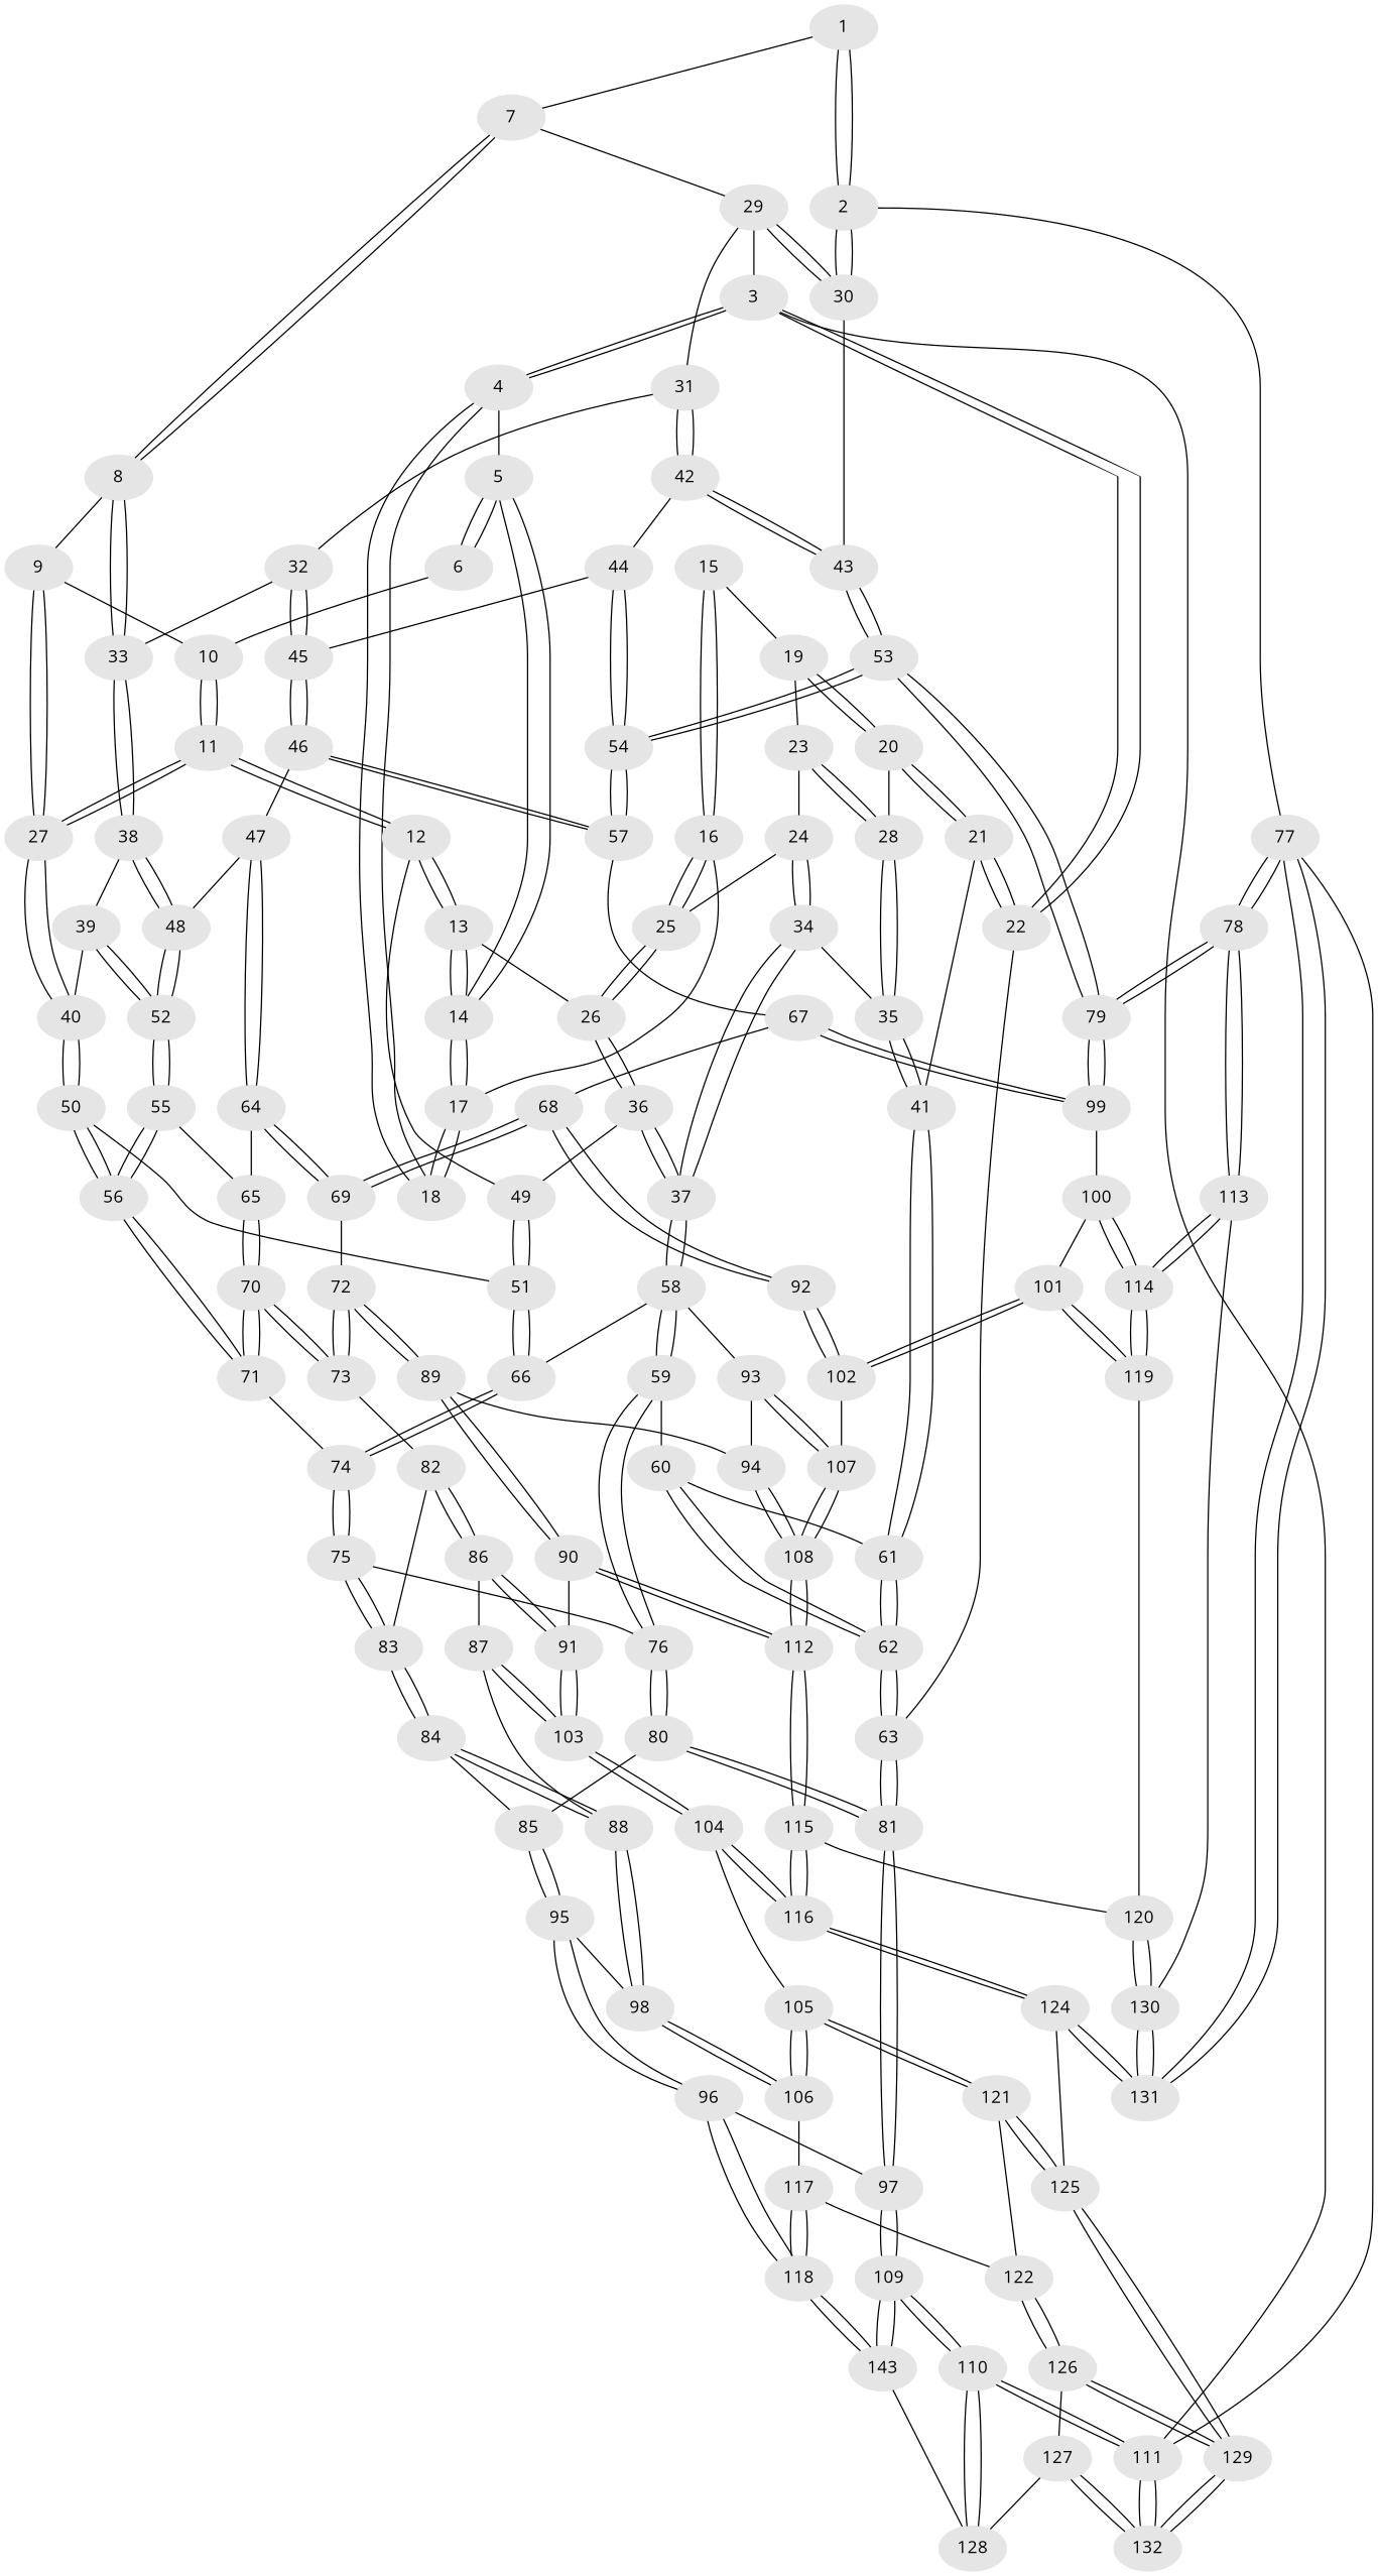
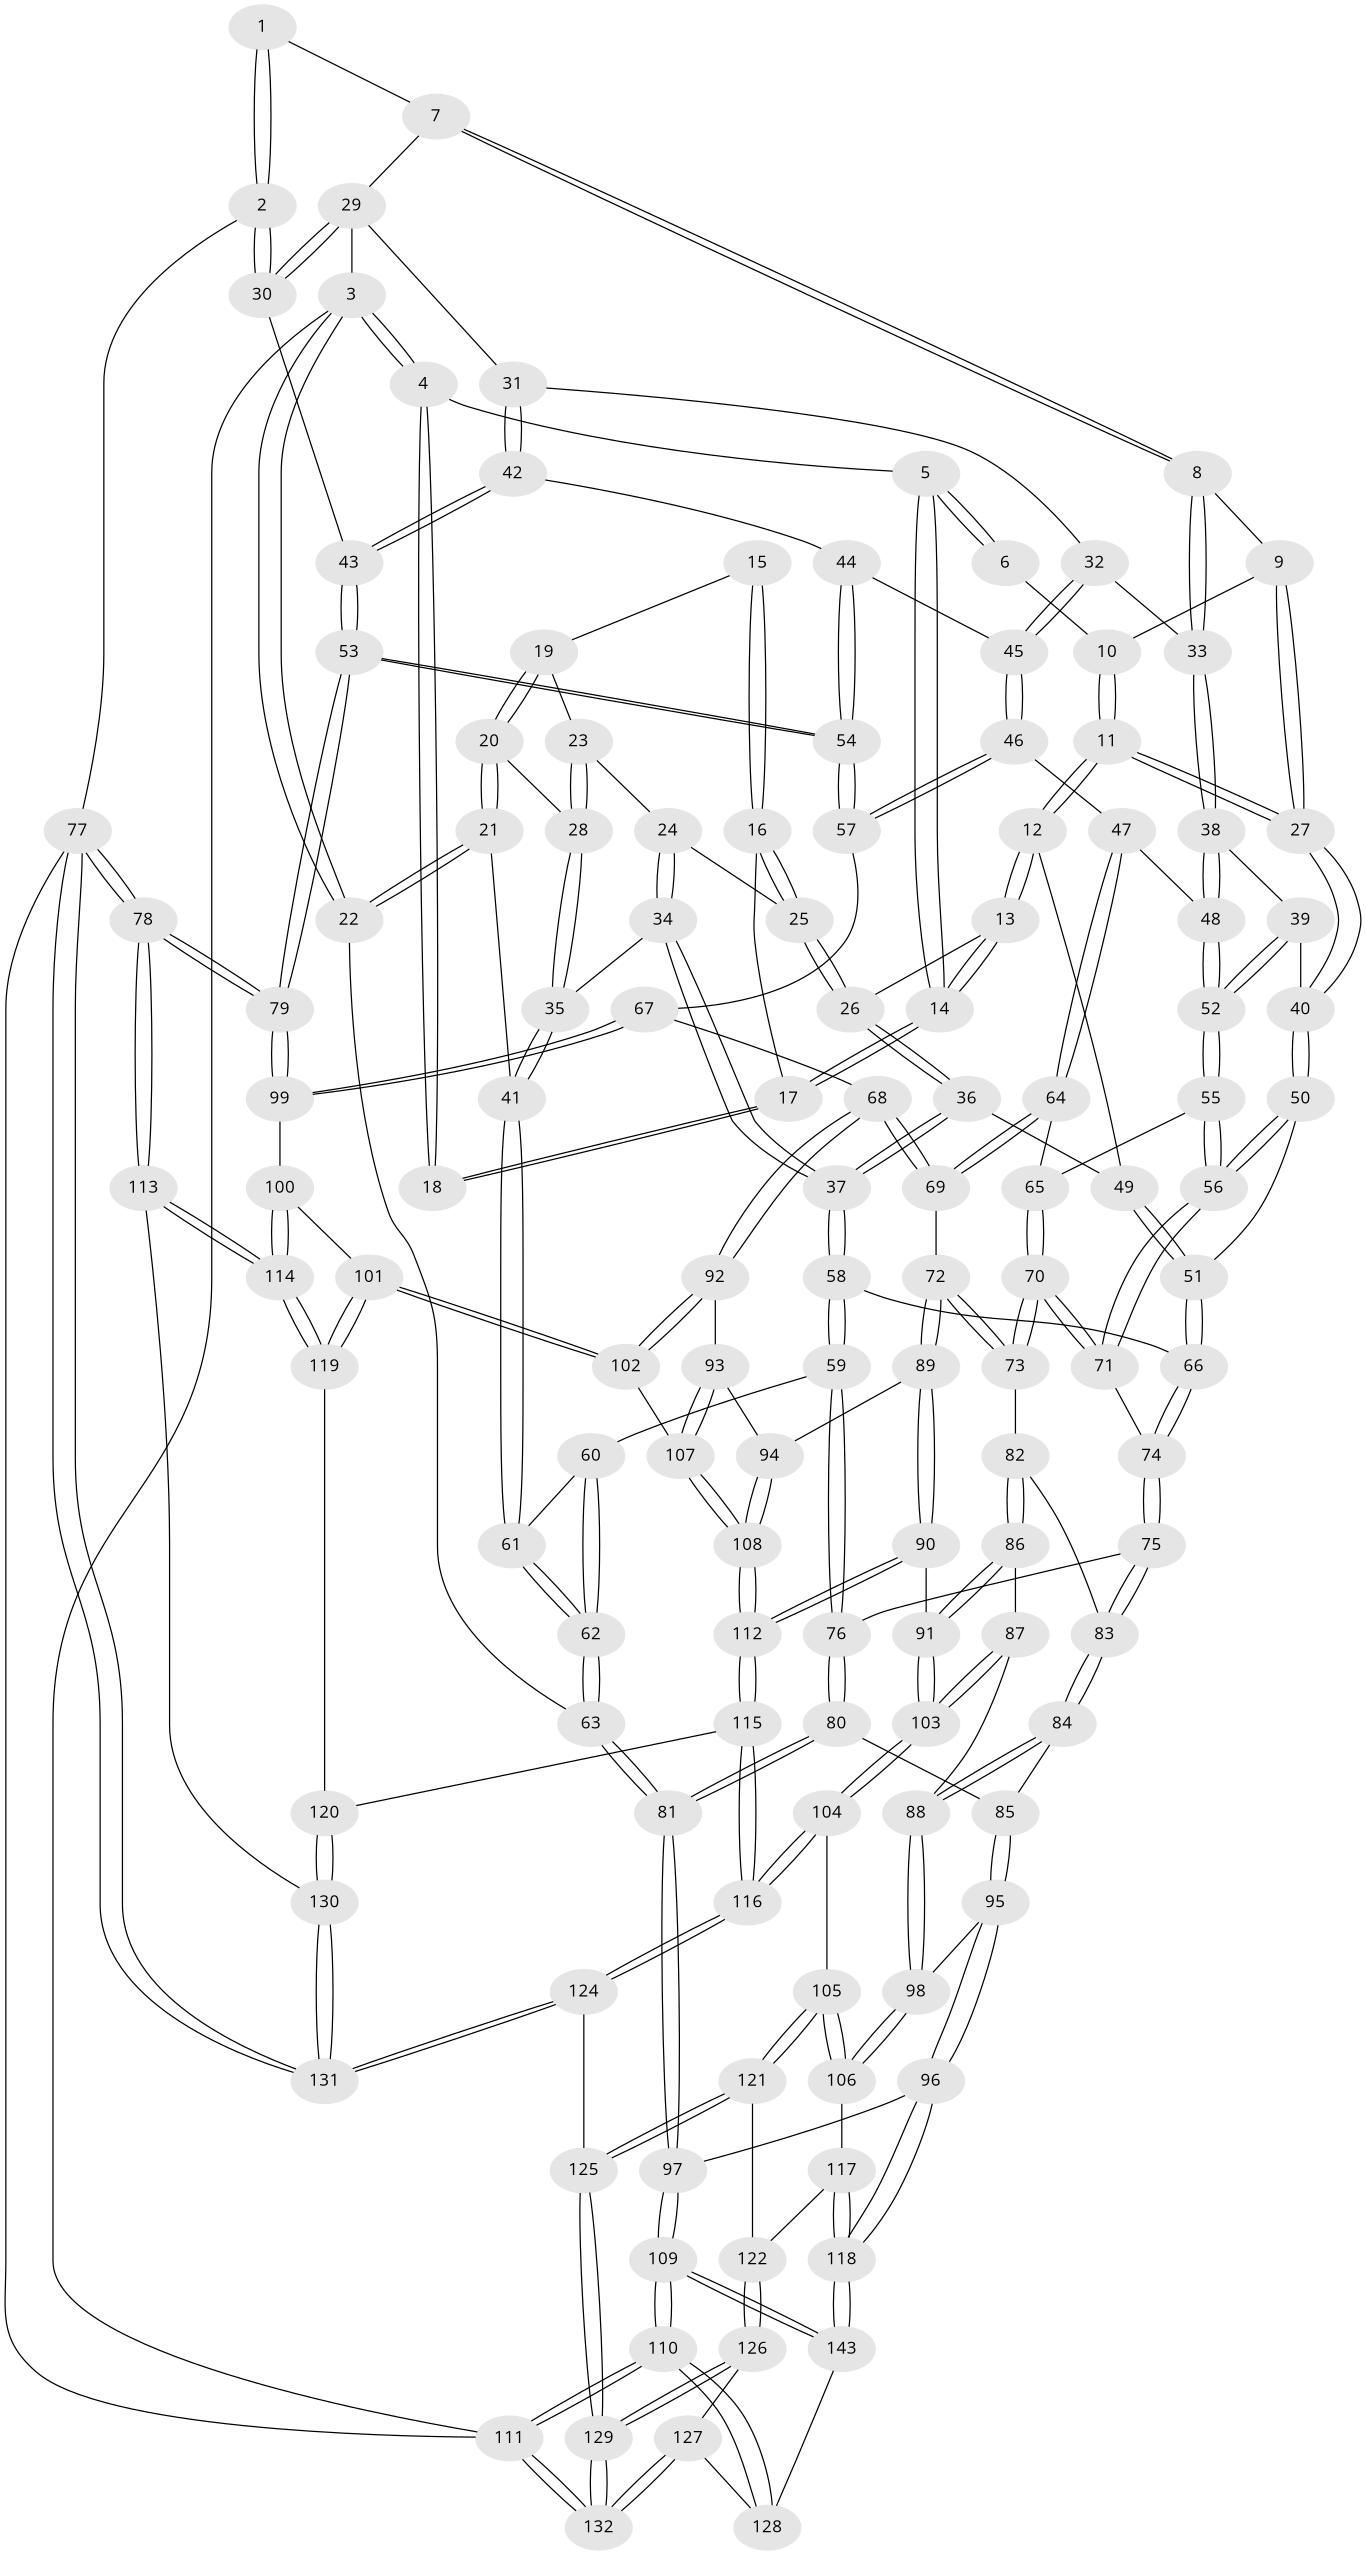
  graph {
    fontname="Open Sans"
    node [color=gray90 fontname="Open Sans" style=filled]
    edge [fontname="Open Sans"]
    1
    2
    7
    30
    77
    8
    29
    3
    4
    22
    111
    43
    78
    131
    5
    18
    63
    132
    6
    14
    10
    17
    11
    9
    33
    31
    27
    38
    40
    12
    13
    49
    26
    51
    36
    15
    16
    19
    25
    20
    23
    21
    28
    24
    41
    35
    61
    81
    34
    37
    50
    32
    42
    53
    45
    44
    46
    39
    48
    58
    66
    59
    52
    55
    56
    62
    54
    79
    57
    47
    64
    67
    65
    69
    71
    74
    99
    70
    68
    60
    76
    80
    97
    72
    73
    75
    92
    100
    93
    102
    89
    82
    90
    94
    83
    86
    84
    85
    113
    114
    130
    95
    109
    87
    91
    88
    98
    96
    103
    104
    106
    112
    108
    115
    107
    118
    n117 [label=143]
    110
    117
    101
    119
    120
    105
    116
    121
    124
    122
    125
    128
    126
    129
    127
    1 -- 2
    1 -- 2
    1 -- 7
    2 -- 30
    2 -- 30
    2 -- 77
    7 -- 8
    7 -- 8
    7 -- 29
    30 -- 43
    77 -- 111
    77 -- 78
    77 -- 78
    77 -- 131
    77 -- 131
    8 -- 9
    8 -- 33
    8 -- 33
    29 -- 30
    29 -- 30
    29 -- 3
    29 -- 31
    3 -- 4
    3 -- 4
    3 -- 22
    3 -- 22
    3 -- 111
    4 -- 5
    4 -- 18
    4 -- 18
    22 -- 63
    111 -- 132
    111 -- 132
    43 -- 53
    43 -- 53
    78 -- 79
    78 -- 79
    78 -- 113
    78 -- 113
    5 -- 6
    5 -- 6
    5 -- 14
    5 -- 14
    63 -- 81
    63 -- 81
    6 -- 10
    14 -- 17
    14 -- 17
    10 -- 11
    10 -- 11
    17 -- 18
    17 -- 18
    11 -- 27
    11 -- 27
    11 -- 12
    11 -- 12
    9 -- 10
    9 -- 27
    9 -- 27
    33 -- 38
    33 -- 38
    31 -- 32
    31 -- 42
    31 -- 42
    27 -- 40
    27 -- 40
    38 -- 39
    38 -- 48
    38 -- 48
    40 -- 50
    40 -- 50
    12 -- 13
    12 -- 13
    12 -- 49
    13 -- 14
    13 -- 14
    13 -- 26
    49 -- 51
    49 -- 51
    26 -- 36
    26 -- 36
    51 -- 66
    51 -- 66
    36 -- 49
    36 -- 37
    36 -- 37
    15 -- 16
    15 -- 16
    15 -- 19
    16 -- 17
    16 -- 25
    16 -- 25
    19 -- 20
    19 -- 20
    19 -- 23
    25 -- 26
    25 -- 26
    20 -- 21
    20 -- 21
    20 -- 28
    23 -- 28
    23 -- 28
    23 -- 24
    21 -- 22
    21 -- 22
    21 -- 41
    28 -- 35
    28 -- 35
    24 -- 25
    24 -- 34
    24 -- 34
    41 -- 61
    41 -- 61
    35 -- 41
    35 -- 41
    61 -- 62
    61 -- 62
    81 -- 97
    81 -- 97
    34 -- 35
    34 -- 37
    34 -- 37
    37 -- 58
    37 -- 58
    50 -- 51
    50 -- 56
    50 -- 56
    32 -- 33
    32 -- 45
    32 -- 45
    42 -- 43
    42 -- 43
    42 -- 44
    53 -- 54
    53 -- 54
    53 -- 79
    53 -- 79
    45 -- 46
    45 -- 46
    44 -- 45
    44 -- 54
    44 -- 54
    46 -- 57
    46 -- 57
    46 -- 47
    39 -- 40
    39 -- 52
    39 -- 52
    48 -- 52
    48 -- 52
    58 -- 66
    58 -- 59
    58 -- 59
    66 -- 74
    66 -- 74
    59 -- 60
    59 -- 76
    59 -- 76
    52 -- 55
    52 -- 55
    55 -- 56
    55 -- 56
    55 -- 65
    56 -- 71
    56 -- 71
    62 -- 63
    62 -- 63
    54 -- 57
    54 -- 57
    79 -- 99
    79 -- 99
    57 -- 67
    47 -- 48
    47 -- 64
    47 -- 64
    64 -- 65
    64 -- 69
    64 -- 69
    67 -- 99
    67 -- 99
    67 -- 68
    65 -- 70
    65 -- 70
    69 -- 72
    71 -- 74
    74 -- 75
    74 -- 75
    99 -- 100
    70 -- 71
    70 -- 71
    70 -- 73
    70 -- 73
    68 -- 69
    68 -- 69
    68 -- 92
    68 -- 92
    60 -- 61
    60 -- 62
    60 -- 62
    76 -- 80
    76 -- 80
    80 -- 81
    80 -- 81
    80 -- 85
    97 -- 109
    97 -- 109
    72 -- 73
    72 -- 73
    72 -- 89
    72 -- 89
    73 -- 82
    75 -- 76
    75 -- 83
    75 -- 83
-   58 -- 93
+   92 -- 93
    92 -- 102
    92 -- 102
    100 -- 114
    100 -- 114
    100 -- 101
    93 -- 94
    93 -- 107
    93 -- 107
    102 -- 107
    89 -- 90
    89 -- 90
    89 -- 94
    82 -- 83
    82 -- 86
    82 -- 86
    90 -- 91
    90 -- 112
    90 -- 112
    94 -- 108
    94 -- 108
    83 -- 84
    83 -- 84
    86 -- 87
    86 -- 91
    86 -- 91
    84 -- 85
    84 -- 88
    84 -- 88
    85 -- 95
    85 -- 95
    113 -- 114
    113 -- 114
    113 -- 130
    114 -- 119
    114 -- 119
    130 -- 131
    130 -- 131
    95 -- 98
    95 -- 96
    95 -- 96
    109 -- n117
    109 -- n117
    109 -- 110
    109 -- 110
    87 -- 88
    87 -- 103
    87 -- 103
    91 -- 103
    91 -- 103
    88 -- 98
    88 -- 98
    98 -- 106
    98 -- 106
    96 -- 97
    96 -- 118
    96 -- 118
    103 -- 104
    103 -- 104
    104 -- 105
    104 -- 116
    104 -- 116
    106 -- 117
    112 -- 115
    112 -- 115
    108 -- 112
    108 -- 112
    115 -- 120
    115 -- 116
    115 -- 116
    107 -- 108
    107 -- 108
    118 -- n117
    118 -- n117
    n117 -- 128
    110 -- 111
    110 -- 111
    110 -- 128
    110 -- 128
    117 -- 118
    117 -- 118
    117 -- 122
    101 -- 102
    101 -- 102
    101 -- 119
    101 -- 119
    119 -- 120
    120 -- 130
    120 -- 130
    105 -- 106
    105 -- 106
    105 -- 121
    105 -- 121
    116 -- 124
    116 -- 124
    121 -- 122
    121 -- 125
    121 -- 125
    124 -- 131
    124 -- 131
    124 -- 125
    122 -- 126
    122 -- 126
    125 -- 129
    125 -- 129
    126 -- 129
    126 -- 129
    126 -- 127
    129 -- 132
    129 -- 132
    127 -- 132
    127 -- 132
    127 -- 128
  }
